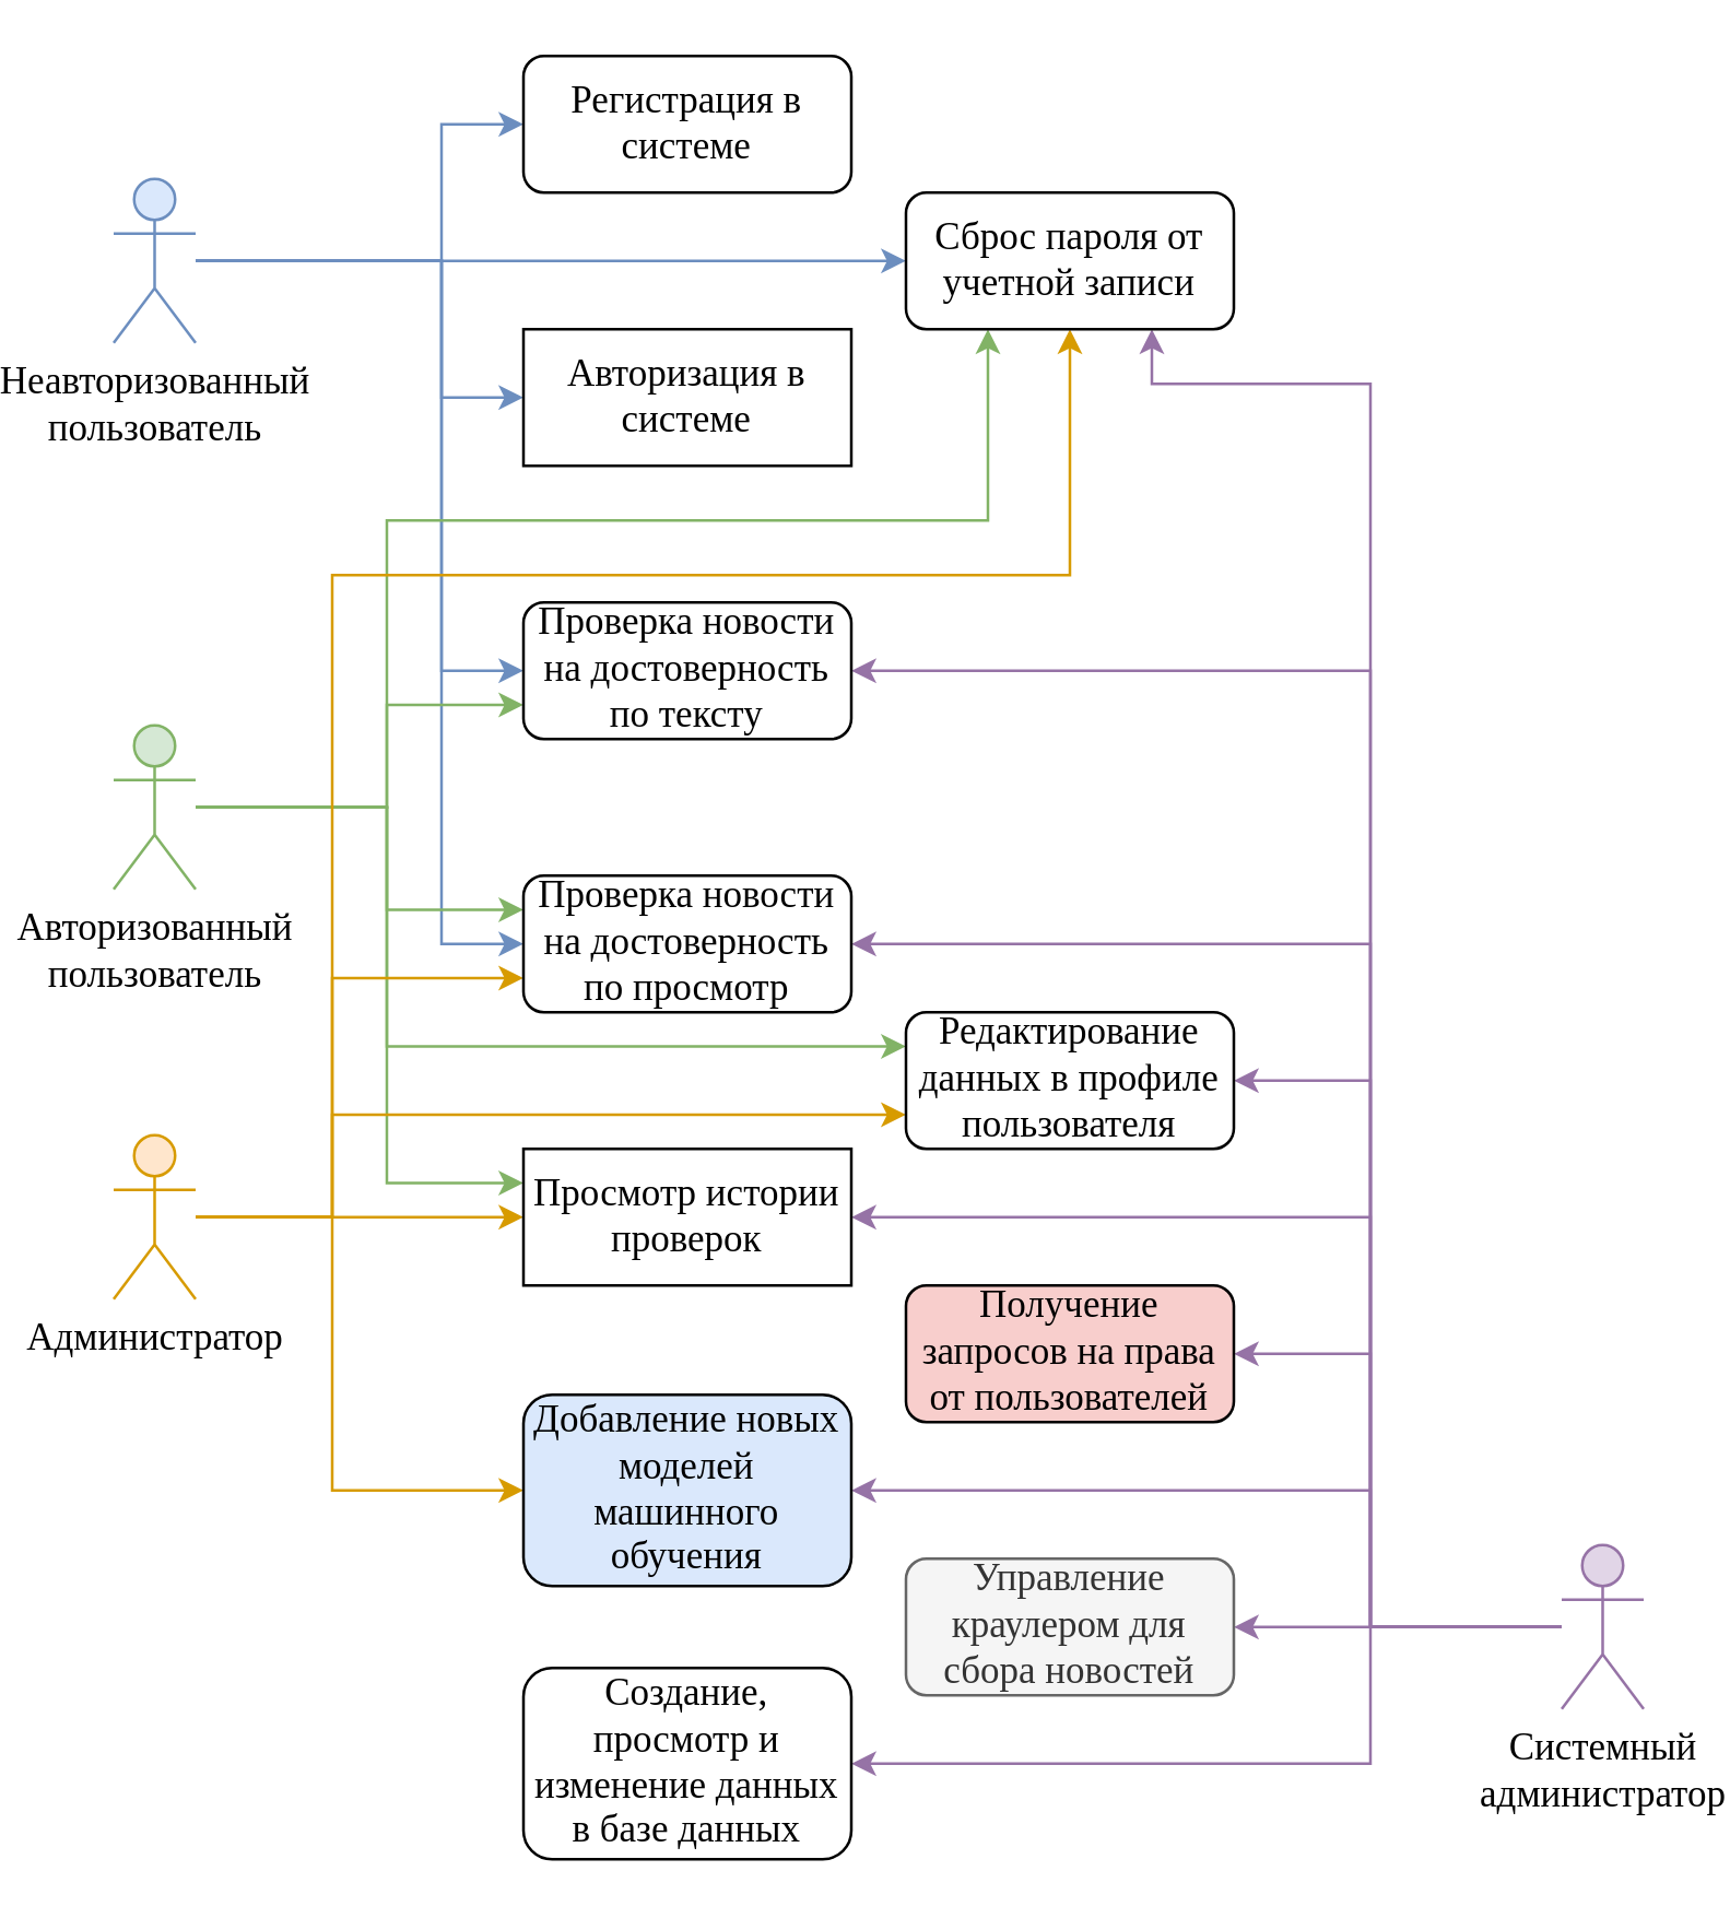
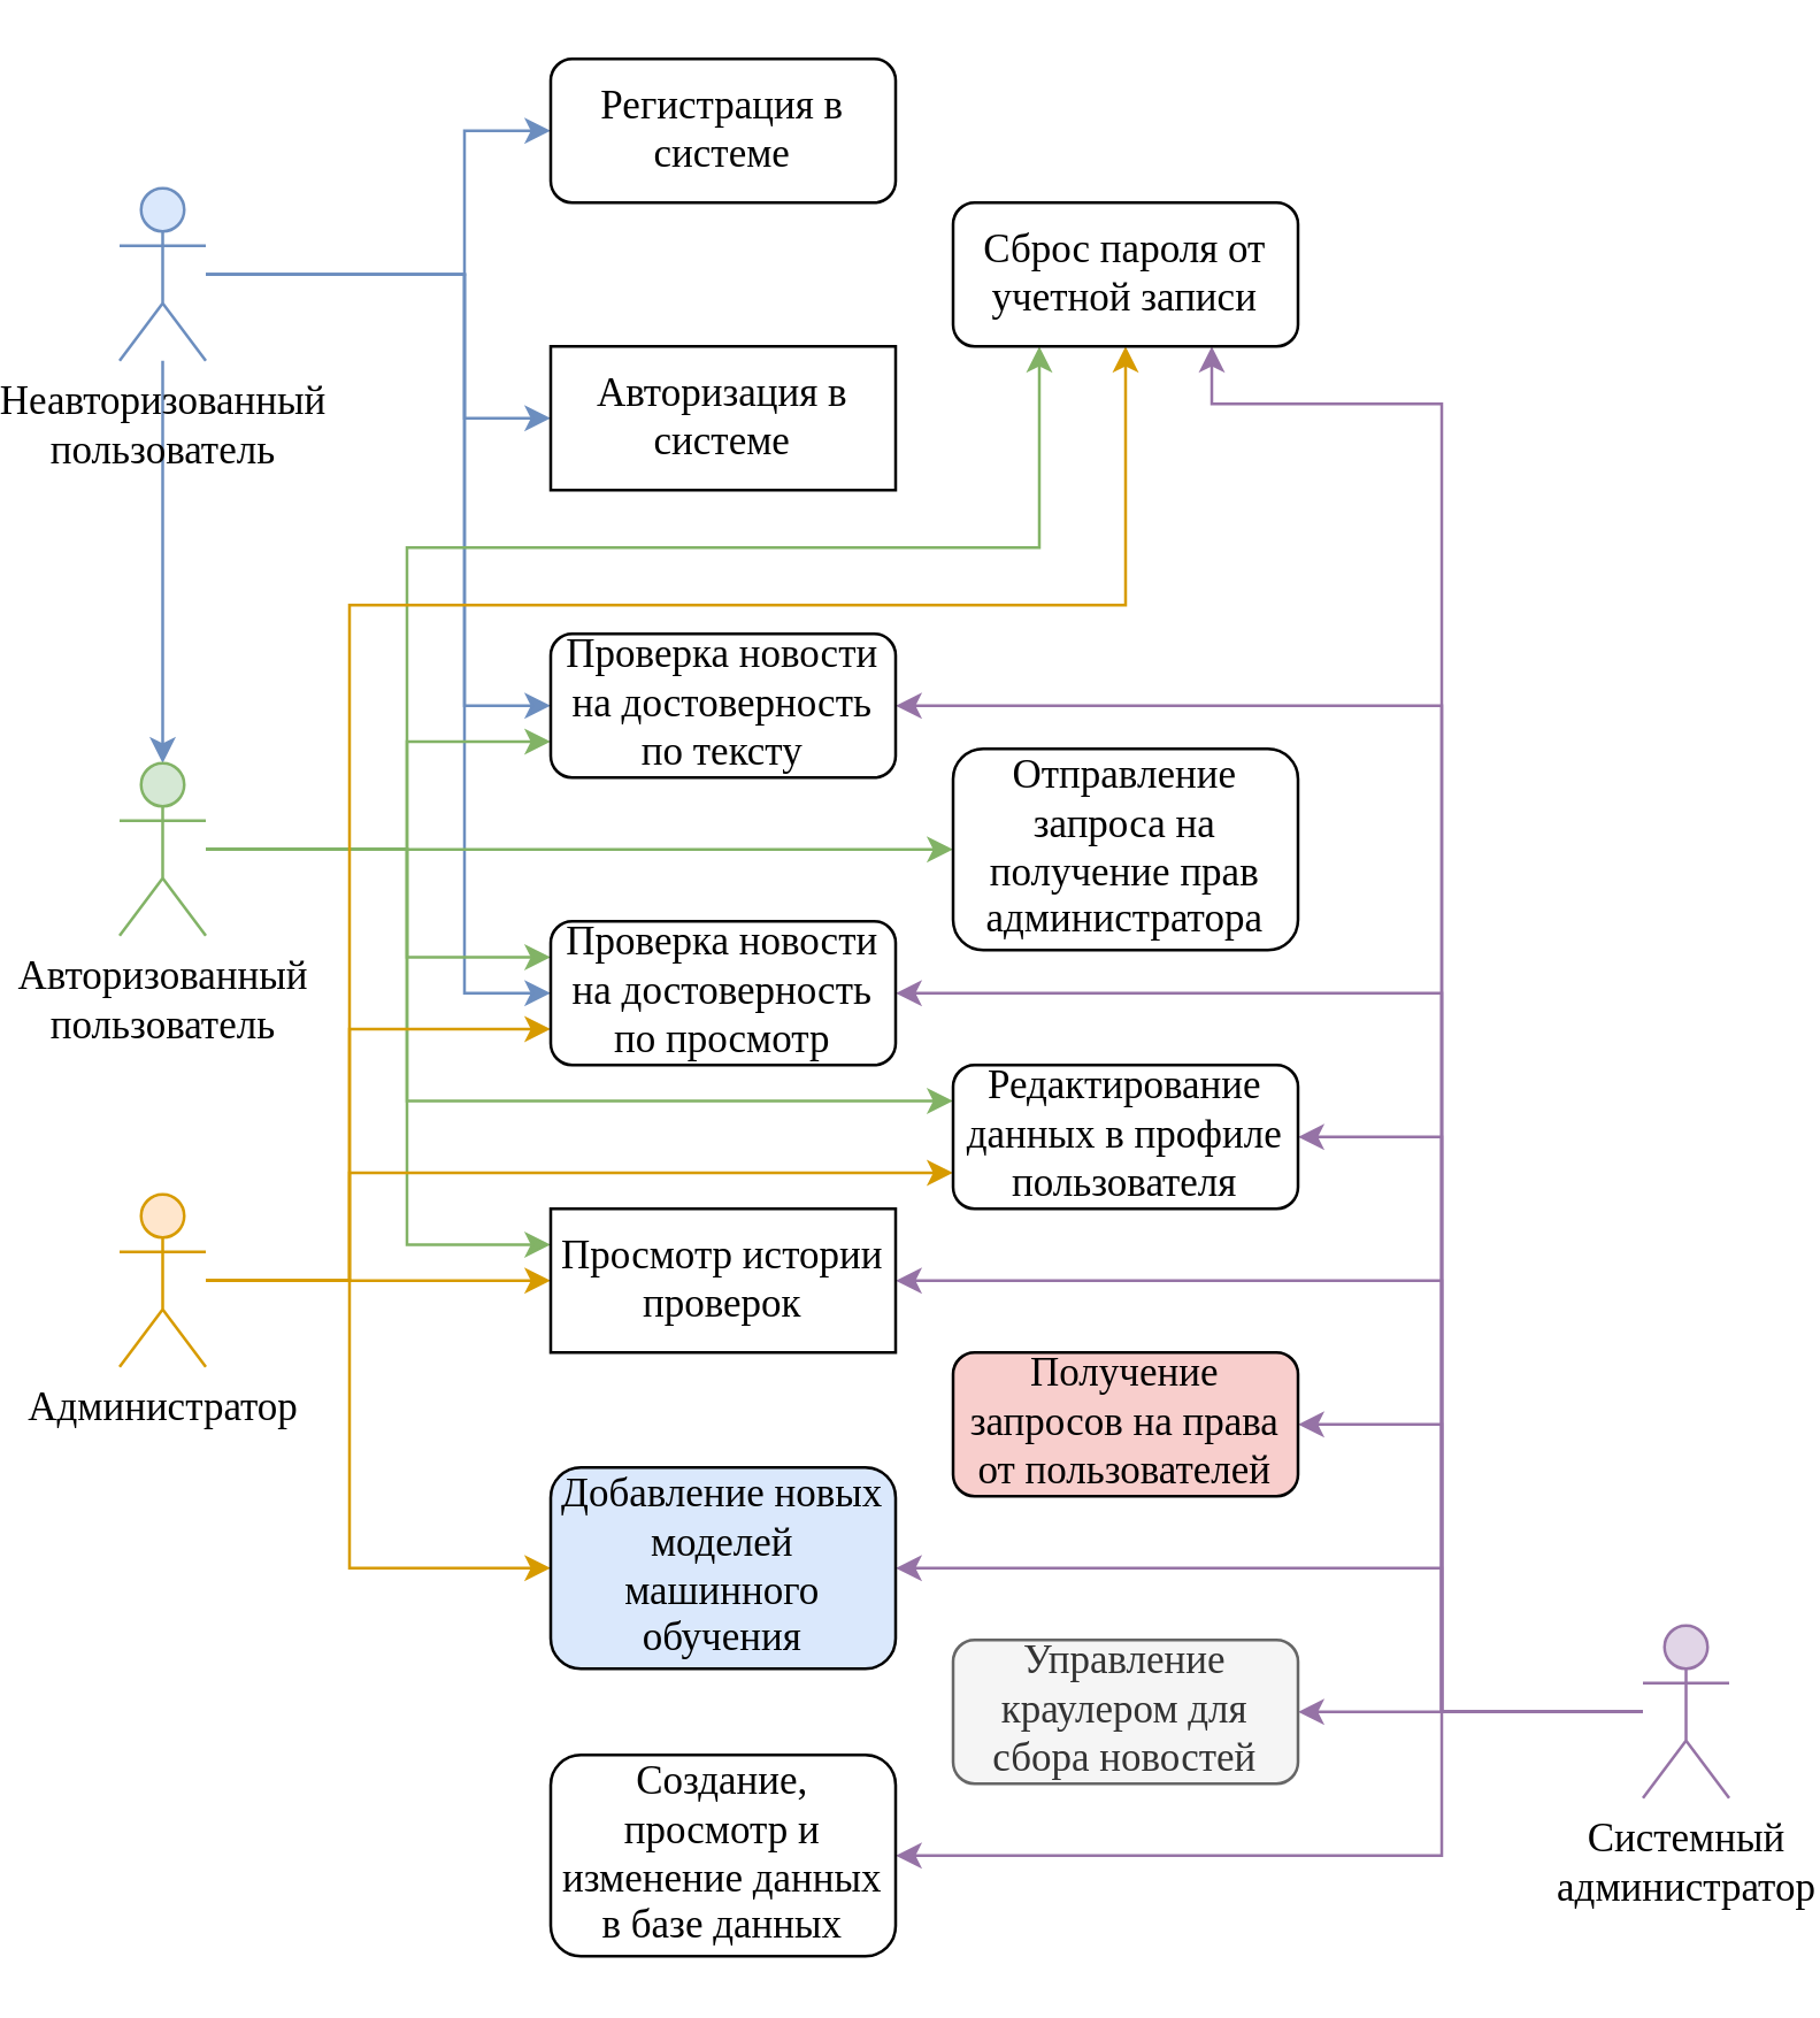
  <mxCell id="0" />
  <mxCell id="1" parent="0" />
  <mxCell id="2" style="edgeStyle=orthogonalEdgeStyle;rounded=0;orthogonalLoop=1;jettySize=auto;html=1;fillColor=#dae8fc;strokeColor=#6c8ebf;fontFamily=Times New Roman;fontSize=14;" parent="1" source="7" target="31" edge="1"><mxGeometry relative="1" as="geometry"><Array as="points"><mxPoint x="140" y="95" /><mxPoint x="140" y="45" /></Array></mxGeometry></mxCell>
  <mxCell id="3" style="edgeStyle=orthogonalEdgeStyle;rounded=0;orthogonalLoop=1;jettySize=auto;html=1;entryX=0;entryY=0.5;entryDx=0;entryDy=0;fillColor=#dae8fc;strokeColor=#6c8ebf;fontFamily=Times New Roman;fontSize=14;" parent="1" source="7" target="32" edge="1"><mxGeometry relative="1" as="geometry"><Array as="points"><mxPoint x="140" y="95" /><mxPoint x="140" y="145" /></Array></mxGeometry></mxCell>
  <mxCell id="4" style="edgeStyle=orthogonalEdgeStyle;rounded=0;orthogonalLoop=1;jettySize=auto;html=1;entryX=0;entryY=0.5;entryDx=0;entryDy=0;fillColor=#dae8fc;strokeColor=#6c8ebf;fontFamily=Times New Roman;fontSize=14;" parent="1" source="7" target="33" edge="1"><mxGeometry relative="1" as="geometry"><Array as="points"><mxPoint x="140" y="95" /><mxPoint x="140" y="245" /></Array></mxGeometry></mxCell>
  <mxCell id="5" style="edgeStyle=orthogonalEdgeStyle;rounded=0;orthogonalLoop=1;jettySize=auto;html=1;entryX=0;entryY=0.5;entryDx=0;entryDy=0;fillColor=#dae8fc;strokeColor=#6c8ebf;fontFamily=Times New Roman;fontSize=14;" parent="1" source="7" target="34" edge="1"><mxGeometry relative="1" as="geometry"><Array as="points"><mxPoint x="140" y="95" /><mxPoint x="140" y="345" /></Array></mxGeometry></mxCell>
- <mxCell id="6" style="edgeStyle=orthogonalEdgeStyle;rounded=0;orthogonalLoop=1;jettySize=auto;html=1;fillColor=#dae8fc;strokeColor=#6c8ebf;fontFamily=Times New Roman;fontSize=14;" parent="1" source="7" target="40" edge="1"><mxGeometry relative="1" as="geometry" /></mxCell>
+ <mxCell id="6" style="edgeStyle=orthogonalEdgeStyle;rounded=0;orthogonalLoop=1;jettySize=auto;html=1;fillColor=#dae8fc;strokeColor=#6c8ebf;fontFamily=Times New Roman;fontSize=14;" parent="1" source="7" target="14" edge="1"><mxGeometry relative="1" as="geometry" /></mxCell>
  <mxCell id="7" value="Неавторизованный&lt;br style=&quot;font-size: 14px;&quot;&gt;пользователь" style="shape=umlActor;verticalLabelPosition=bottom;verticalAlign=top;html=1;outlineConnect=0;fillColor=#dae8fc;strokeColor=#6c8ebf;fontFamily=Times New Roman;fontSize=14;" parent="1" vertex="1"><mxGeometry x="20" y="65" width="30" height="60" as="geometry" /></mxCell>
  <mxCell id="8" style="edgeStyle=orthogonalEdgeStyle;rounded=0;orthogonalLoop=1;jettySize=auto;html=1;entryX=0;entryY=0.75;entryDx=0;entryDy=0;fillColor=#d5e8d4;strokeColor=#82b366;fontFamily=Times New Roman;fontSize=14;" parent="1" source="14" target="33" edge="1"><mxGeometry relative="1" as="geometry"><Array as="points"><mxPoint x="120" y="295" /><mxPoint x="120" y="258" /></Array></mxGeometry></mxCell>
+ <mxCell id="9" style="edgeStyle=orthogonalEdgeStyle;rounded=0;orthogonalLoop=1;jettySize=auto;html=1;fillColor=#d5e8d4;strokeColor=#82b366;fontFamily=Times New Roman;fontSize=14;" parent="1" source="14" target="37" edge="1"><mxGeometry relative="1" as="geometry" /></mxCell>
  <mxCell id="10" style="edgeStyle=orthogonalEdgeStyle;rounded=0;orthogonalLoop=1;jettySize=auto;html=1;entryX=0;entryY=0.25;entryDx=0;entryDy=0;fillColor=#d5e8d4;strokeColor=#82b366;fontFamily=Times New Roman;fontSize=14;" parent="1" source="14" target="34" edge="1"><mxGeometry relative="1" as="geometry"><Array as="points"><mxPoint x="120" y="295" /><mxPoint x="120" y="332" /></Array></mxGeometry></mxCell>
  <mxCell id="11" style="edgeStyle=orthogonalEdgeStyle;rounded=0;orthogonalLoop=1;jettySize=auto;html=1;entryX=0;entryY=0.25;entryDx=0;entryDy=0;fillColor=#d5e8d4;strokeColor=#82b366;fontFamily=Times New Roman;fontSize=14;" parent="1" source="14" target="41" edge="1"><mxGeometry relative="1" as="geometry"><Array as="points"><mxPoint x="120" y="295" /><mxPoint x="120" y="383" /></Array></mxGeometry></mxCell>
  <mxCell id="12" style="edgeStyle=orthogonalEdgeStyle;rounded=0;orthogonalLoop=1;jettySize=auto;html=1;entryX=0;entryY=0.25;entryDx=0;entryDy=0;fontFamily=Times New Roman;fontSize=14;fillColor=#d5e8d4;strokeColor=#82b366;" parent="1" source="14" target="35" edge="1"><mxGeometry relative="1" as="geometry"><Array as="points"><mxPoint x="120" y="295" /><mxPoint x="120" y="433" /></Array></mxGeometry></mxCell>
  <mxCell id="13" style="edgeStyle=orthogonalEdgeStyle;rounded=0;orthogonalLoop=1;jettySize=auto;html=1;entryX=0.25;entryY=1;entryDx=0;entryDy=0;fontFamily=Times New Roman;fontSize=14;fillColor=#d5e8d4;strokeColor=#82b366;" parent="1" source="14" target="40" edge="1"><mxGeometry relative="1" as="geometry"><Array as="points"><mxPoint x="120" y="295" /><mxPoint x="120" y="190" /><mxPoint x="340" y="190" /></Array></mxGeometry></mxCell>
  <mxCell id="14" value="Авторизованный&lt;br style=&quot;font-size: 14px;&quot;&gt;пользователь" style="shape=umlActor;verticalLabelPosition=bottom;verticalAlign=top;html=1;outlineConnect=0;fillColor=#d5e8d4;strokeColor=#82b366;fontFamily=Times New Roman;fontSize=14;" parent="1" vertex="1"><mxGeometry x="20" y="265" width="30" height="60" as="geometry" /></mxCell>
  <mxCell id="15" style="edgeStyle=orthogonalEdgeStyle;rounded=0;orthogonalLoop=1;jettySize=auto;html=1;entryX=0;entryY=0.75;entryDx=0;entryDy=0;fillColor=#ffe6cc;strokeColor=#d79b00;fontFamily=Times New Roman;fontSize=14;" parent="1" source="20" target="34" edge="1"><mxGeometry relative="1" as="geometry"><Array as="points"><mxPoint x="100" y="445" /><mxPoint x="100" y="358" /></Array></mxGeometry></mxCell>
  <mxCell id="16" style="edgeStyle=orthogonalEdgeStyle;rounded=0;orthogonalLoop=1;jettySize=auto;html=1;entryX=0;entryY=0.5;entryDx=0;entryDy=0;fillColor=#ffe6cc;strokeColor=#d79b00;fontFamily=Times New Roman;fontSize=14;" parent="1" source="20" target="35" edge="1"><mxGeometry relative="1" as="geometry" /></mxCell>
  <mxCell id="17" style="edgeStyle=orthogonalEdgeStyle;rounded=0;orthogonalLoop=1;jettySize=auto;html=1;entryX=0;entryY=0.5;entryDx=0;entryDy=0;fillColor=#ffe6cc;strokeColor=#d79b00;fontFamily=Times New Roman;fontSize=14;" parent="1" source="20" target="36" edge="1"><mxGeometry relative="1" as="geometry"><Array as="points"><mxPoint x="100" y="445" /><mxPoint x="100" y="545" /></Array></mxGeometry></mxCell>
  <mxCell id="18" style="edgeStyle=orthogonalEdgeStyle;rounded=0;orthogonalLoop=1;jettySize=auto;html=1;entryX=0;entryY=0.75;entryDx=0;entryDy=0;fillColor=#ffe6cc;strokeColor=#d79b00;fontFamily=Times New Roman;fontSize=14;" parent="1" source="20" target="41" edge="1"><mxGeometry relative="1" as="geometry"><Array as="points"><mxPoint x="100" y="445" /><mxPoint x="100" y="408" /></Array></mxGeometry></mxCell>
  <mxCell id="19" style="edgeStyle=orthogonalEdgeStyle;rounded=0;orthogonalLoop=1;jettySize=auto;html=1;entryX=0.5;entryY=1;entryDx=0;entryDy=0;fontFamily=Times New Roman;fontSize=14;fillColor=#ffe6cc;strokeColor=#d79b00;" parent="1" source="20" target="40" edge="1"><mxGeometry relative="1" as="geometry"><Array as="points"><mxPoint x="100" y="445" /><mxPoint x="100" y="210" /><mxPoint x="370" y="210" /></Array></mxGeometry></mxCell>
  <mxCell id="20" value="Администратор" style="shape=umlActor;verticalLabelPosition=bottom;verticalAlign=top;html=1;outlineConnect=0;fillColor=#ffe6cc;strokeColor=#d79b00;fontFamily=Times New Roman;fontSize=14;" parent="1" vertex="1"><mxGeometry x="20" y="415" width="30" height="60" as="geometry" /></mxCell>
  <mxCell id="21" style="edgeStyle=orthogonalEdgeStyle;rounded=0;orthogonalLoop=1;jettySize=auto;html=1;entryX=1;entryY=0.5;entryDx=0;entryDy=0;fillColor=#e1d5e7;strokeColor=#9673a6;fontFamily=Times New Roman;fontSize=14;" parent="1" source="30" target="39" edge="1"><mxGeometry relative="1" as="geometry"><Array as="points"><mxPoint x="480" y="595" /><mxPoint x="480" y="495" /></Array></mxGeometry></mxCell>
  <mxCell id="22" style="edgeStyle=orthogonalEdgeStyle;rounded=0;orthogonalLoop=1;jettySize=auto;html=1;entryX=1;entryY=0.5;entryDx=0;entryDy=0;fillColor=#e1d5e7;strokeColor=#9673a6;fontFamily=Times New Roman;fontSize=14;" parent="1" source="30" target="36" edge="1"><mxGeometry relative="1" as="geometry"><Array as="points"><mxPoint x="480" y="595" /><mxPoint x="480" y="545" /></Array></mxGeometry></mxCell>
  <mxCell id="23" style="edgeStyle=orthogonalEdgeStyle;rounded=0;orthogonalLoop=1;jettySize=auto;html=1;entryX=1;entryY=0.5;entryDx=0;entryDy=0;fillColor=#e1d5e7;strokeColor=#9673a6;fontFamily=Times New Roman;fontSize=14;" parent="1" source="30" target="38" edge="1"><mxGeometry relative="1" as="geometry"><Array as="points"><mxPoint x="480" y="595" /><mxPoint x="480" y="645" /></Array></mxGeometry></mxCell>
  <mxCell id="24" style="edgeStyle=orthogonalEdgeStyle;rounded=0;orthogonalLoop=1;jettySize=auto;html=1;entryX=1;entryY=0.5;entryDx=0;entryDy=0;fillColor=#e1d5e7;strokeColor=#9673a6;fontFamily=Times New Roman;fontSize=14;" parent="1" source="30" target="35" edge="1"><mxGeometry relative="1" as="geometry"><Array as="points"><mxPoint x="480" y="595" /><mxPoint x="480" y="445" /></Array></mxGeometry></mxCell>
  <mxCell id="25" style="edgeStyle=orthogonalEdgeStyle;rounded=0;orthogonalLoop=1;jettySize=auto;html=1;entryX=1;entryY=0.5;entryDx=0;entryDy=0;fillColor=#e1d5e7;strokeColor=#9673a6;fontFamily=Times New Roman;fontSize=14;" parent="1" source="30" target="41" edge="1"><mxGeometry relative="1" as="geometry"><Array as="points"><mxPoint x="480" y="595" /><mxPoint x="480" y="395" /></Array></mxGeometry></mxCell>
  <mxCell id="26" style="edgeStyle=orthogonalEdgeStyle;rounded=0;orthogonalLoop=1;jettySize=auto;html=1;entryX=1;entryY=0.5;entryDx=0;entryDy=0;fillColor=#e1d5e7;strokeColor=#9673a6;fontFamily=Times New Roman;fontSize=14;" parent="1" source="30" target="34" edge="1"><mxGeometry relative="1" as="geometry"><Array as="points"><mxPoint x="480" y="595" /><mxPoint x="480" y="345" /></Array></mxGeometry></mxCell>
  <mxCell id="27" style="edgeStyle=orthogonalEdgeStyle;rounded=0;orthogonalLoop=1;jettySize=auto;html=1;entryX=1;entryY=0.5;entryDx=0;entryDy=0;fillColor=#e1d5e7;strokeColor=#9673a6;fontFamily=Times New Roman;fontSize=14;" parent="1" source="30" target="33" edge="1"><mxGeometry relative="1" as="geometry"><Array as="points"><mxPoint x="480" y="595" /><mxPoint x="480" y="245" /></Array></mxGeometry></mxCell>
  <mxCell id="28" style="edgeStyle=orthogonalEdgeStyle;rounded=0;orthogonalLoop=1;jettySize=auto;html=1;entryX=1;entryY=0.5;entryDx=0;entryDy=0;fillColor=#e1d5e7;strokeColor=#9673a6;fontFamily=Times New Roman;fontSize=14;" parent="1" source="30" target="42" edge="1"><mxGeometry relative="1" as="geometry" /></mxCell>
  <mxCell id="29" style="edgeStyle=orthogonalEdgeStyle;rounded=0;orthogonalLoop=1;jettySize=auto;html=1;entryX=0.75;entryY=1;entryDx=0;entryDy=0;fontFamily=Times New Roman;fontSize=14;fillColor=#e1d5e7;strokeColor=#9673a6;" parent="1" source="30" target="40" edge="1"><mxGeometry relative="1" as="geometry"><Array as="points"><mxPoint x="480" y="595" /><mxPoint x="480" y="140" /><mxPoint x="400" y="140" /></Array></mxGeometry></mxCell>
  <mxCell id="30" value="Системный&lt;br style=&quot;font-size: 14px;&quot;&gt;администратор" style="shape=umlActor;verticalLabelPosition=bottom;verticalAlign=top;html=1;outlineConnect=0;fillColor=#e1d5e7;strokeColor=#9673a6;fontFamily=Times New Roman;fontSize=14;" parent="1" vertex="1"><mxGeometry x="550" y="565" width="30" height="60" as="geometry" /></mxCell>
  <mxCell id="31" value="Регистрация в системе" style="rounded=1;whiteSpace=wrap;html=1;fontFamily=Times New Roman;fontSize=14;" parent="1" vertex="1"><mxGeometry x="170" y="20" width="120" height="50" as="geometry" /></mxCell>
  <mxCell id="32" value="Авторизация в системе" style="whiteSpace=wrap;html=1;fontFamily=Times New Roman;fontSize=14;rounded=0;" parent="1" vertex="1"><mxGeometry x="170" y="120" width="120" height="50" as="geometry" /></mxCell>
  <mxCell id="33" value="Проверка новости на достоверность по тексту" style="rounded=1;whiteSpace=wrap;html=1;fontFamily=Times New Roman;fontSize=14;" parent="1" vertex="1"><mxGeometry x="170" y="220" width="120" height="50" as="geometry" /></mxCell>
  <mxCell id="34" value="Проверка новости на достоверность по просмотр" style="rounded=1;whiteSpace=wrap;html=1;fontFamily=Times New Roman;fontSize=14;" parent="1" vertex="1"><mxGeometry x="170" y="320" width="120" height="50" as="geometry" /></mxCell>
  <mxCell id="35" value="Просмотр истории проверок" style="whiteSpace=wrap;html=1;fontFamily=Times New Roman;fontSize=14;rounded=0;" parent="1" vertex="1"><mxGeometry x="170" y="420" width="120" height="50" as="geometry" /></mxCell>
  <mxCell id="36" value="Добавление новых моделей машинного обучения" style="rounded=1;whiteSpace=wrap;html=1;fontFamily=Times New Roman;fontSize=14;fillColor=#dae8fc;" parent="1" vertex="1"><mxGeometry x="170" y="510" width="120" height="70" as="geometry" /></mxCell>
+ <mxCell id="37" value="Отправление запроса на получение прав администратора" style="rounded=1;whiteSpace=wrap;html=1;fontFamily=Times New Roman;fontSize=14;" parent="1" vertex="1"><mxGeometry x="310" y="260" width="120" height="70" as="geometry" /></mxCell>
  <mxCell id="38" value="Создание, просмотр и изменение данных в базе данных" style="rounded=1;whiteSpace=wrap;html=1;fontFamily=Times New Roman;fontSize=14;" parent="1" vertex="1"><mxGeometry x="170" y="610" width="120" height="70" as="geometry" /></mxCell>
  <mxCell id="39" value="Получение запросов на права от пользователей" style="rounded=1;whiteSpace=wrap;html=1;fontFamily=Times New Roman;fontSize=14;fillColor=#f8cecc;" parent="1" vertex="1"><mxGeometry x="310" y="470" width="120" height="50" as="geometry" /></mxCell>
  <mxCell id="40" value="Сброс пароля от учетной записи" style="rounded=1;whiteSpace=wrap;html=1;fontFamily=Times New Roman;fontSize=14;" parent="1" vertex="1"><mxGeometry x="310" y="70" width="120" height="50" as="geometry" /></mxCell>
  <mxCell id="41" value="Редактирование данных в профиле пользователя" style="rounded=1;whiteSpace=wrap;html=1;fontFamily=Times New Roman;fontSize=14;" parent="1" vertex="1"><mxGeometry x="310" y="370" width="120" height="50" as="geometry" /></mxCell>
  <mxCell id="42" value="Управление краулером для сбора новостей" style="rounded=1;whiteSpace=wrap;html=1;fontFamily=Times New Roman;fontSize=14;fillColor=#f5f5f5;strokeColor=#666666;fontColor=#333333;" parent="1" vertex="1"><mxGeometry x="310" y="570" width="120" height="50" as="geometry" /></mxCell>
